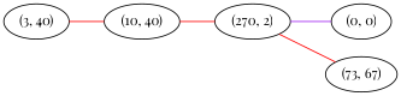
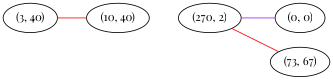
  graph {
    fontname="Playfair Display"
    rankdir=LR
    node [fontname="Playfair Display"]
    edge [color=red fontname="Playfair Display" weight=1]
    "(3, 40)"
    "(10, 40)"
    "(270, 2)"
    "(0, 0)"
    "(73, 67)"
    "(3, 40)" -- "(10, 40)"
-   "(10, 40)" -- "(270, 2)"
    "(270, 2)" -- "(0, 0)" [color=purple weight=4]
    "(270, 2)" -- "(73, 67)"
  }
